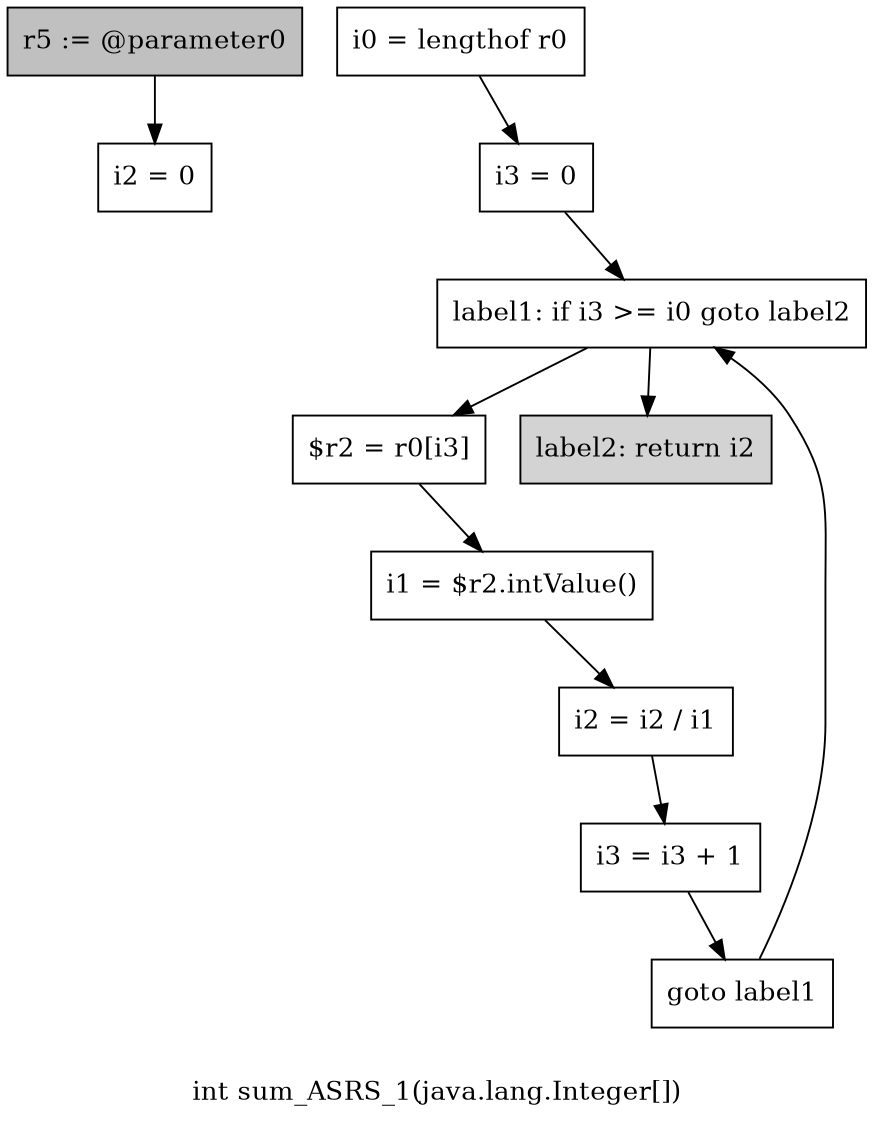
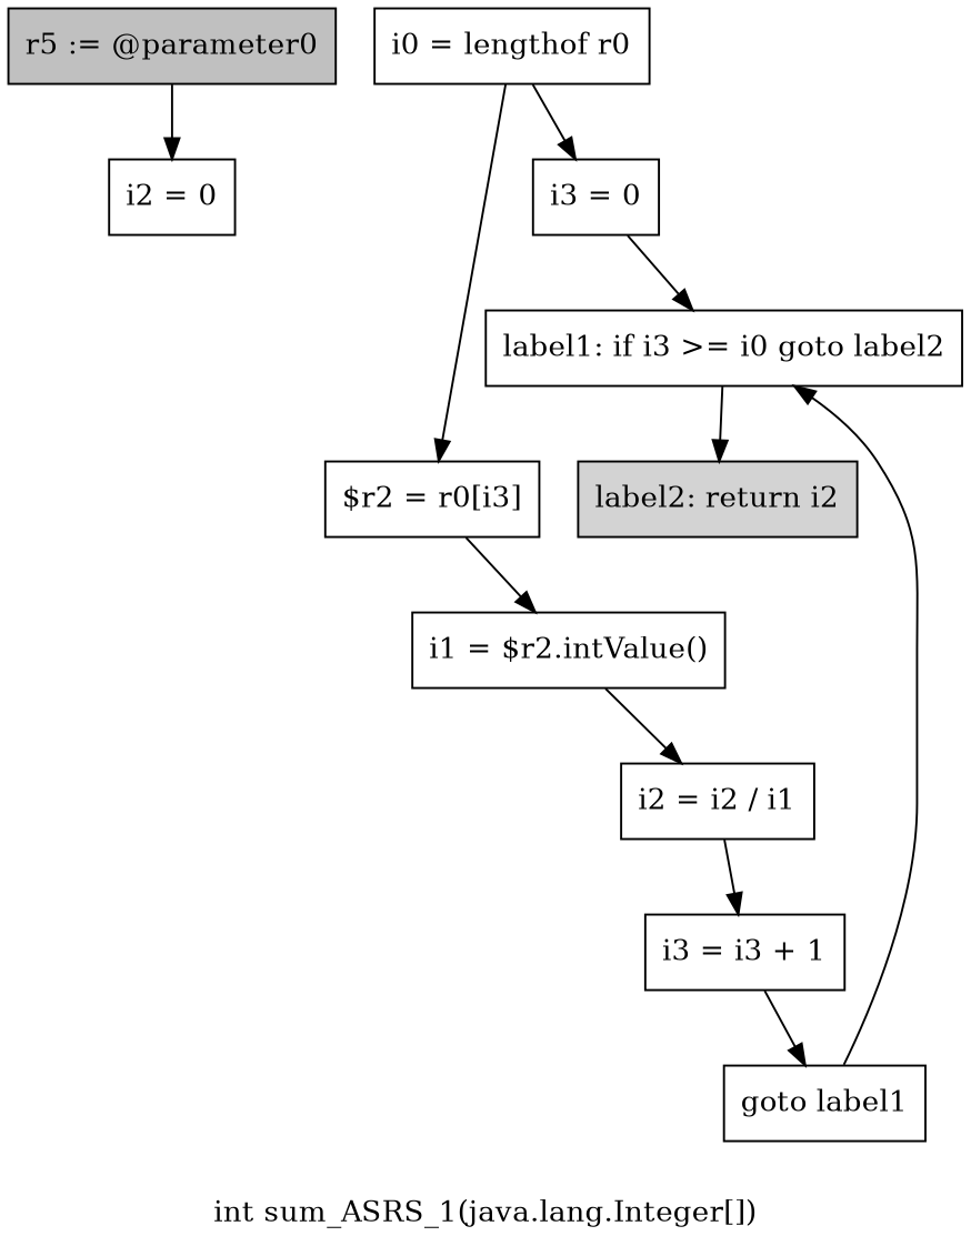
  digraph {
    label="int sum_ASRS_1(java.lang.Integer[])"
    node [shape=box]
    n1 [fillcolor=gray label="r5 := @parameter0" style=filled]
    n2 [label="i2 = 0"]
    n3 [label="i0 = lengthof r0"]
    n4 [label="i3 = 0"]
    n5 [label="label1: if i3 >= i0 goto label2"]
    n6 [label="$r2 = r0[i3]"]
    n7 [fillcolor=lightgray label="label2: return i2" style=filled]
    n8 [label="i1 = $r2.intValue()"]
    n9 [label="i2 = i2 / i1"]
    n10 [label="i3 = i3 + 1"]
    n11 [label="goto label1"]
    n1 -> n2
    n3 -> n4
    n4 -> n5
-   n5 -> n6
+   n3 -> n6
    n5 -> n7
    n6 -> n8
    n8 -> n9
    n9 -> n10
    n10 -> n11
    n11 -> n5
  }
